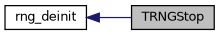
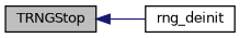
  digraph {
    rankdir=LR
    fontname="DejaVu Sans"
    node [color=black fontname="DejaVu Sans" fontsize=10 shape=record style=filled]
    n1 [fillcolor=grey75 fontcolor=black height=0.2 label=TRNGStop width=0.4]
    n2 [fillcolor=white height=0.2 label=rng_deinit width=0.4]
-   n2 -> n1 [color=midnightblue dir=back fontname="DejaVu Sans" fontsize=10 labelfontname=FreeSans labelfontsize=10 style=solid]
+   n1 -> n2 [color=midnightblue dir=back fontname="DejaVu Sans" fontsize=10 labelfontname=FreeSans labelfontsize=10 style=solid]
  }
